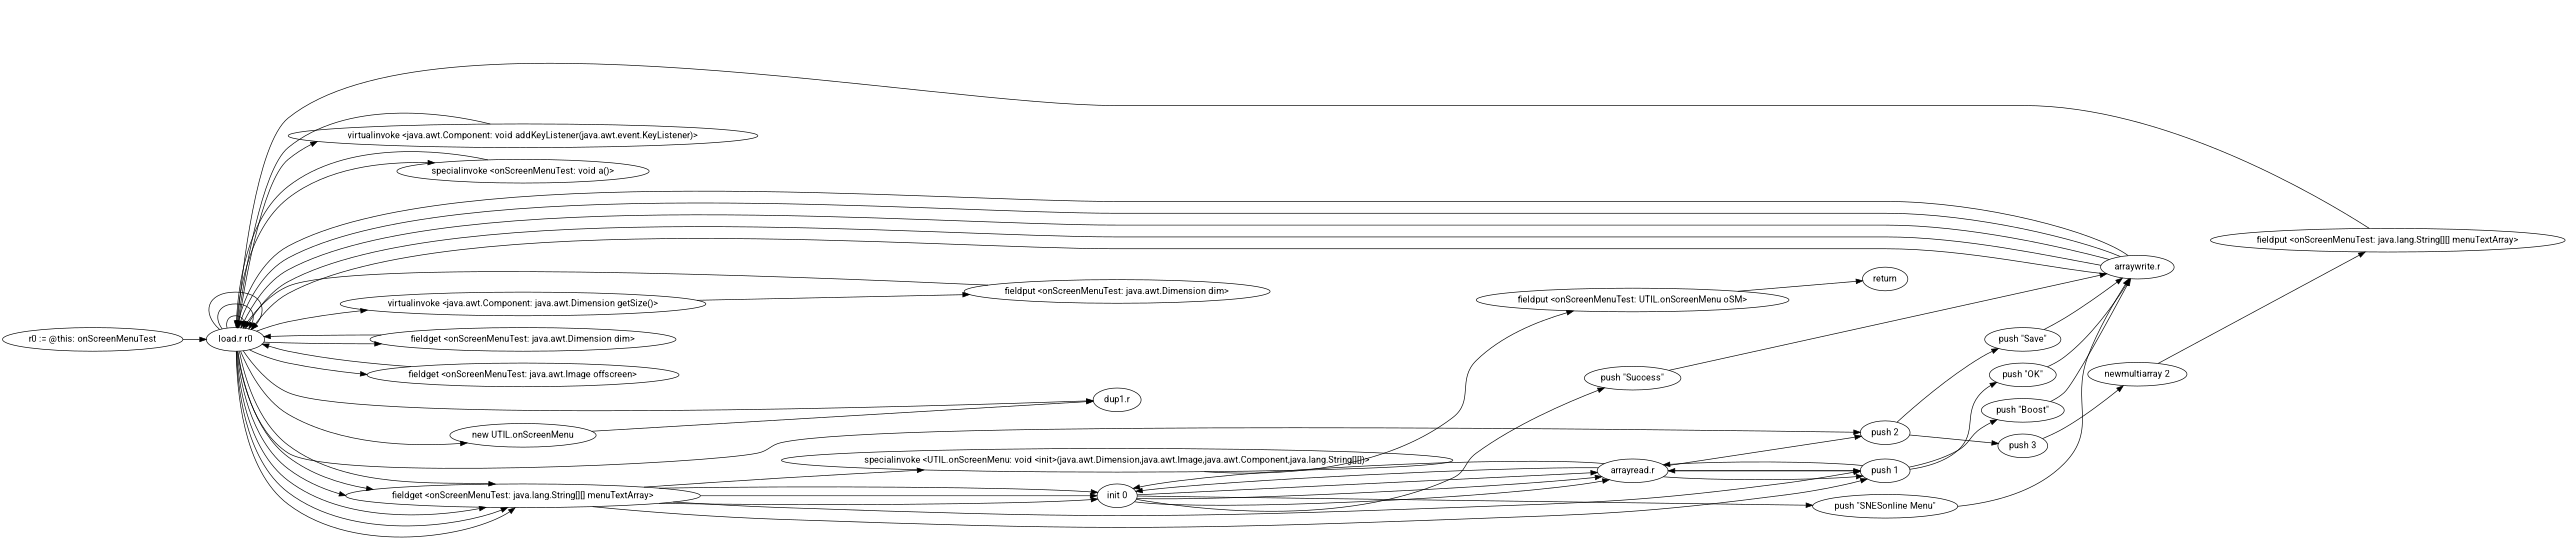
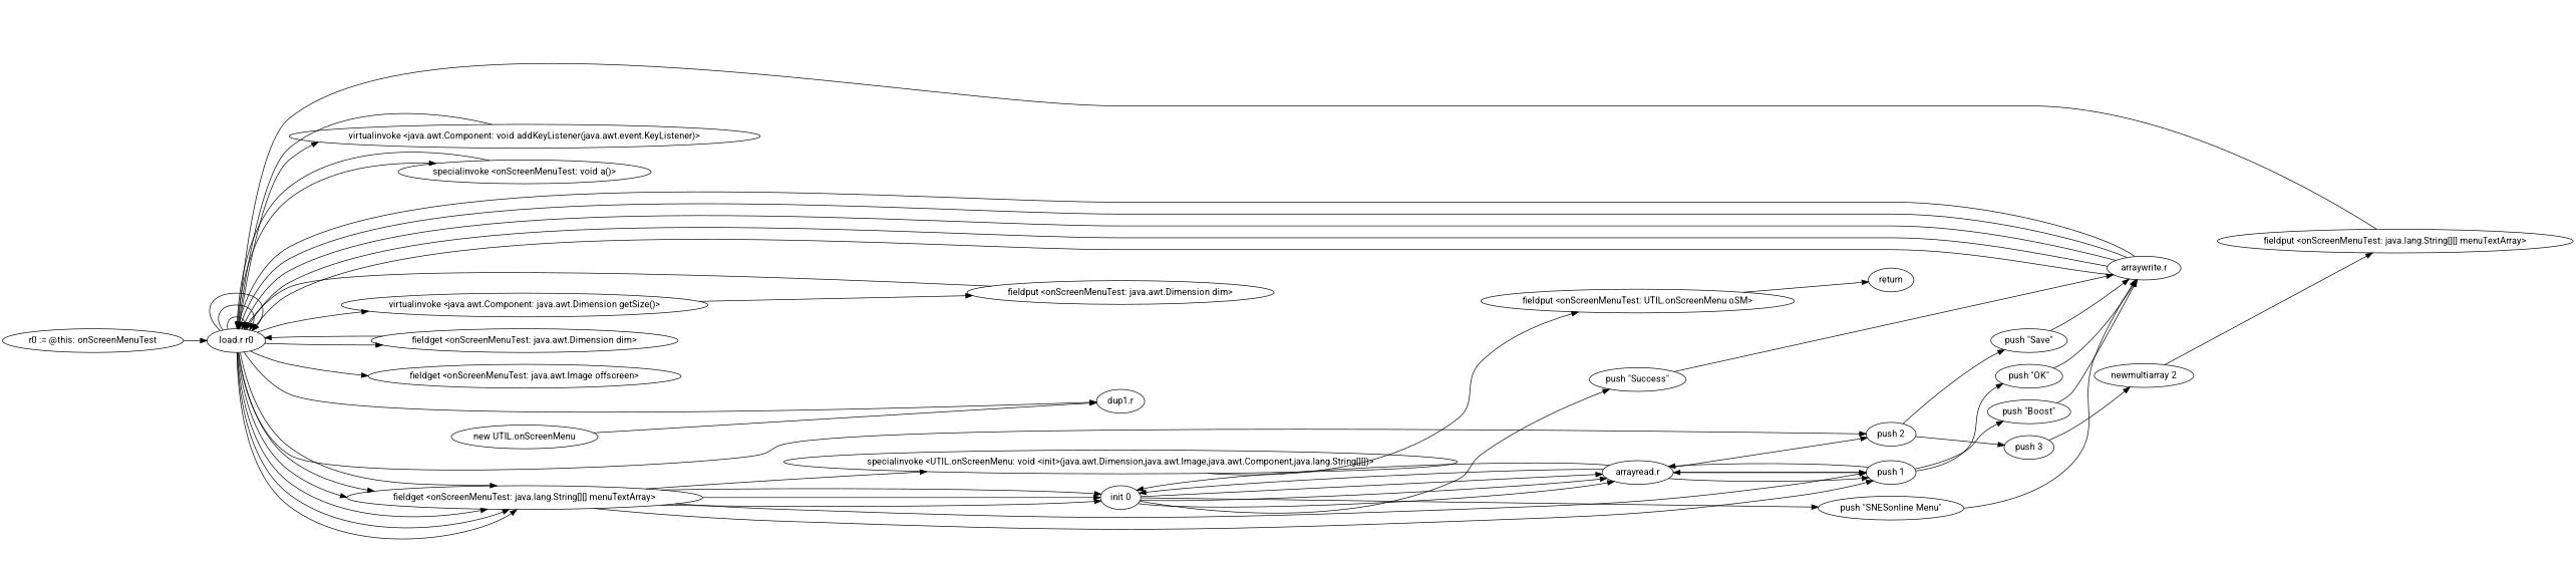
  digraph {
    fontname=Roboto
    rankdir=LR
    node [fontname=Roboto]
    edge [fontname=Roboto]
    "r0 := @this: onScreenMenuTest"
    "load.r r0"
    "virtualinvoke <java.awt.Component: java.awt.Dimension getSize()>"
    "virtualinvoke <java.awt.Component: void addKeyListener(java.awt.event.KeyListener)>"
    "specialinvoke <onScreenMenuTest: void a()>"
    "push 2"
    "fieldget <onScreenMenuTest: java.lang.String[][] menuTextArray>"
    "new UTIL.onScreenMenu"
    "fieldget <onScreenMenuTest: java.awt.Dimension dim>"
    "fieldget <onScreenMenuTest: java.awt.Image offscreen>"
    "dup1.r"
    "fieldput <onScreenMenuTest: java.awt.Dimension dim>"
    "push 3"
    "push \"Save\""
    n15 [label="init 0"]
    "push 1"
    "specialinvoke <UTIL.onScreenMenu: void <init>(java.awt.Dimension,java.awt.Image,java.awt.Component,java.lang.String[][])>"
    "newmultiarray 2"
    "arraywrite.r"
    "fieldput <onScreenMenuTest: java.lang.String[][] menuTextArray>"
    "arrayread.r"
    "push \"SNESonline Menu\""
    "push \"Success\""
    "push \"Boost\""
    "push \"OK\""
    "fieldput <onScreenMenuTest: UTIL.onScreenMenu oSM>"
    return
    "r0 := @this: onScreenMenuTest" -> "load.r r0"
    "load.r r0" -> "load.r r0"
    "load.r r0" -> "load.r r0"
    "load.r r0" -> "load.r r0"
    "load.r r0" -> "virtualinvoke <java.awt.Component: java.awt.Dimension getSize()>"
    "load.r r0" -> "virtualinvoke <java.awt.Component: void addKeyListener(java.awt.event.KeyListener)>"
    "load.r r0" -> "specialinvoke <onScreenMenuTest: void a()>"
    "load.r r0" -> "push 2"
    "load.r r0" -> "fieldget <onScreenMenuTest: java.lang.String[][] menuTextArray>"
    "load.r r0" -> "fieldget <onScreenMenuTest: java.lang.String[][] menuTextArray>"
    "load.r r0" -> "fieldget <onScreenMenuTest: java.lang.String[][] menuTextArray>"
    "load.r r0" -> "fieldget <onScreenMenuTest: java.lang.String[][] menuTextArray>"
    "load.r r0" -> "fieldget <onScreenMenuTest: java.lang.String[][] menuTextArray>"
    "load.r r0" -> "fieldget <onScreenMenuTest: java.lang.String[][] menuTextArray>"
-   "load.r r0" -> "new UTIL.onScreenMenu"
    "load.r r0" -> "fieldget <onScreenMenuTest: java.awt.Dimension dim>"
    "load.r r0" -> "fieldget <onScreenMenuTest: java.awt.Image offscreen>"
    "load.r r0" -> "dup1.r"
    "virtualinvoke <java.awt.Component: java.awt.Dimension getSize()>" -> "fieldput <onScreenMenuTest: java.awt.Dimension dim>"
    "virtualinvoke <java.awt.Component: void addKeyListener(java.awt.event.KeyListener)>" -> "load.r r0"
    "specialinvoke <onScreenMenuTest: void a()>" -> "load.r r0"
    "push 2" -> "push 3"
    "push 2" -> "push \"Save\""
    "fieldget <onScreenMenuTest: java.lang.String[][] menuTextArray>" -> n15
    "fieldget <onScreenMenuTest: java.lang.String[][] menuTextArray>" -> n15
    "fieldget <onScreenMenuTest: java.lang.String[][] menuTextArray>" -> n15
    "fieldget <onScreenMenuTest: java.lang.String[][] menuTextArray>" -> "push 1"
    "fieldget <onScreenMenuTest: java.lang.String[][] menuTextArray>" -> "push 1"
    "fieldget <onScreenMenuTest: java.lang.String[][] menuTextArray>" -> "specialinvoke <UTIL.onScreenMenu: void <init>(java.awt.Dimension,java.awt.Image,java.awt.Component,java.lang.String[][])>"
    "new UTIL.onScreenMenu" -> "dup1.r"
    "fieldget <onScreenMenuTest: java.awt.Dimension dim>" -> "load.r r0"
-   "fieldget <onScreenMenuTest: java.awt.Image offscreen>" -> "load.r r0"
    "fieldput <onScreenMenuTest: java.awt.Dimension dim>" -> "load.r r0"
    "push 3" -> "newmultiarray 2"
    "push \"Save\"" -> "arraywrite.r"
    n15 -> "arrayread.r"
    n15 -> "arrayread.r"
    n15 -> "arrayread.r"
    n15 -> "push \"SNESonline Menu\""
    n15 -> "push \"Success\""
    "push 1" -> "arrayread.r"
    "push 1" -> "arrayread.r"
    "push 1" -> "push \"Boost\""
    "push 1" -> "push \"OK\""
    "specialinvoke <UTIL.onScreenMenu: void <init>(java.awt.Dimension,java.awt.Image,java.awt.Component,java.lang.String[][])>" -> "fieldput <onScreenMenuTest: UTIL.onScreenMenu oSM>"
    "newmultiarray 2" -> "fieldput <onScreenMenuTest: java.lang.String[][] menuTextArray>"
    "arraywrite.r" -> "load.r r0"
    "arraywrite.r" -> "load.r r0"
    "arraywrite.r" -> "load.r r0"
    "arraywrite.r" -> "load.r r0"
    "arraywrite.r" -> "load.r r0"
    "fieldput <onScreenMenuTest: java.lang.String[][] menuTextArray>" -> "load.r r0"
    "arrayread.r" -> "push 2"
    "arrayread.r" -> n15
    "arrayread.r" -> n15
    "arrayread.r" -> "push 1"
    "arrayread.r" -> "push 1"
    "push \"SNESonline Menu\"" -> "arraywrite.r"
    "push \"Success\"" -> "arraywrite.r"
    "push \"Boost\"" -> "arraywrite.r"
    "push \"OK\"" -> "arraywrite.r"
    "fieldput <onScreenMenuTest: UTIL.onScreenMenu oSM>" -> return
  }
